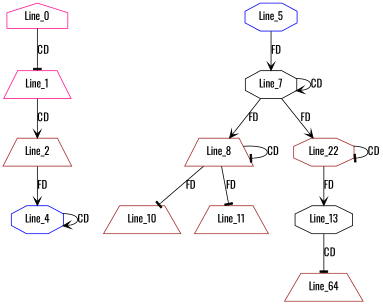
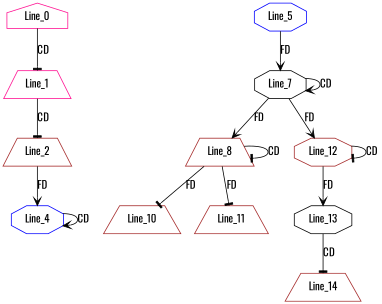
  digraph {
    fontname=Oswald
    node [color=brown fontname=Oswald shape=trapezium]
    edge [arrowhead=tee fontname=Oswald]
    Line_0 [color=deeppink shape=house]
    Line_1 [color=deeppink]
    Line_2
    Line_4 [color=blue shape=octagon]
    Line_7 [color=black shape=octagon]
    Line_8
-   Line_12 [shape=octagon label=Line_22]
+   Line_12 [shape=octagon]
    Line_10
    Line_11
    Line_13 [color=black shape=octagon]
    Line_5 [color=blue shape=octagon]
-   Line_14 [label=Line_64]
+   Line_14
    Line_0 -> Line_1 [label=CD]
-   Line_1 -> Line_2 [arrowhead=vee label=CD]
+   Line_1 -> Line_2 [label=CD]
    Line_2 -> Line_4 [arrowhead=vee label=FD]
    Line_4 -> Line_4 [arrowhead=vee label=CD]
    Line_7 -> Line_7 [arrowhead=vee label=CD]
    Line_7 -> Line_8 [arrowhead=vee label=FD]
    Line_7 -> Line_12 [arrowhead=vee label=FD]
    Line_8 -> Line_8 [label=CD]
    Line_8 -> Line_10 [label=FD]
    Line_8 -> Line_11 [label=FD]
    Line_12 -> Line_12 [label=CD]
    Line_12 -> Line_13 [arrowhead=vee label=FD]
    Line_13 -> Line_14 [label=CD]
    Line_5 -> Line_7 [arrowhead=vee label=FD]
  }
